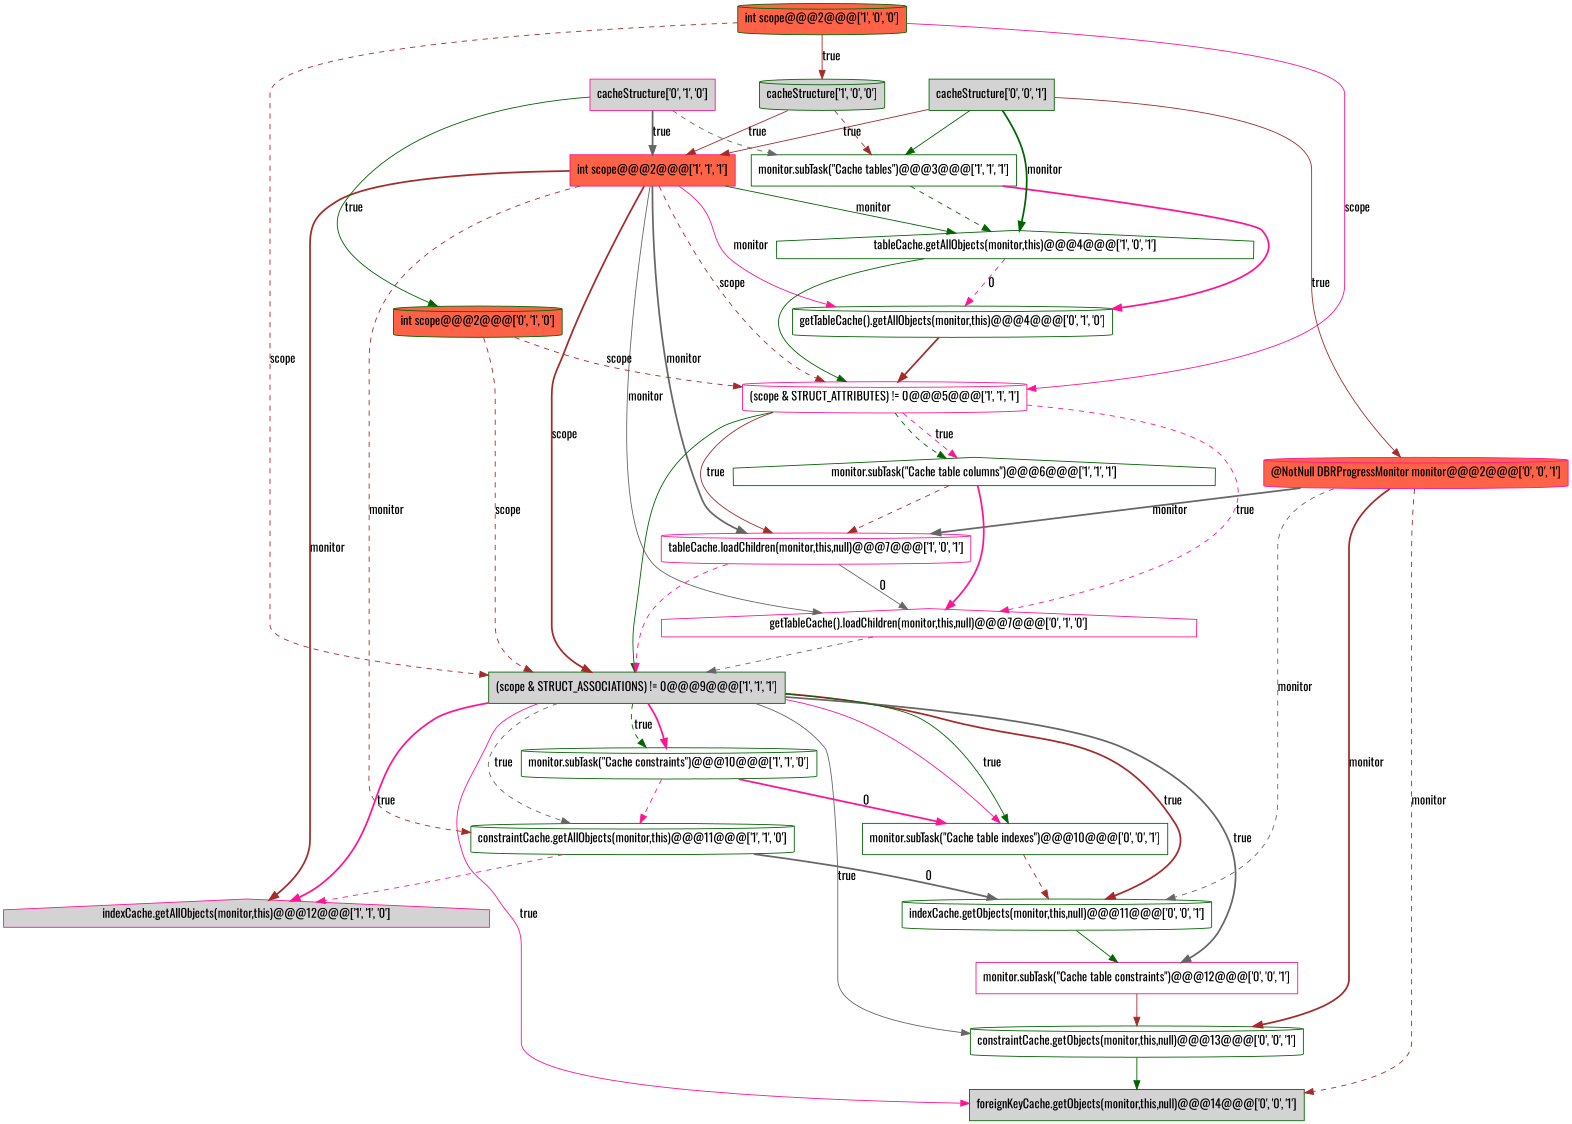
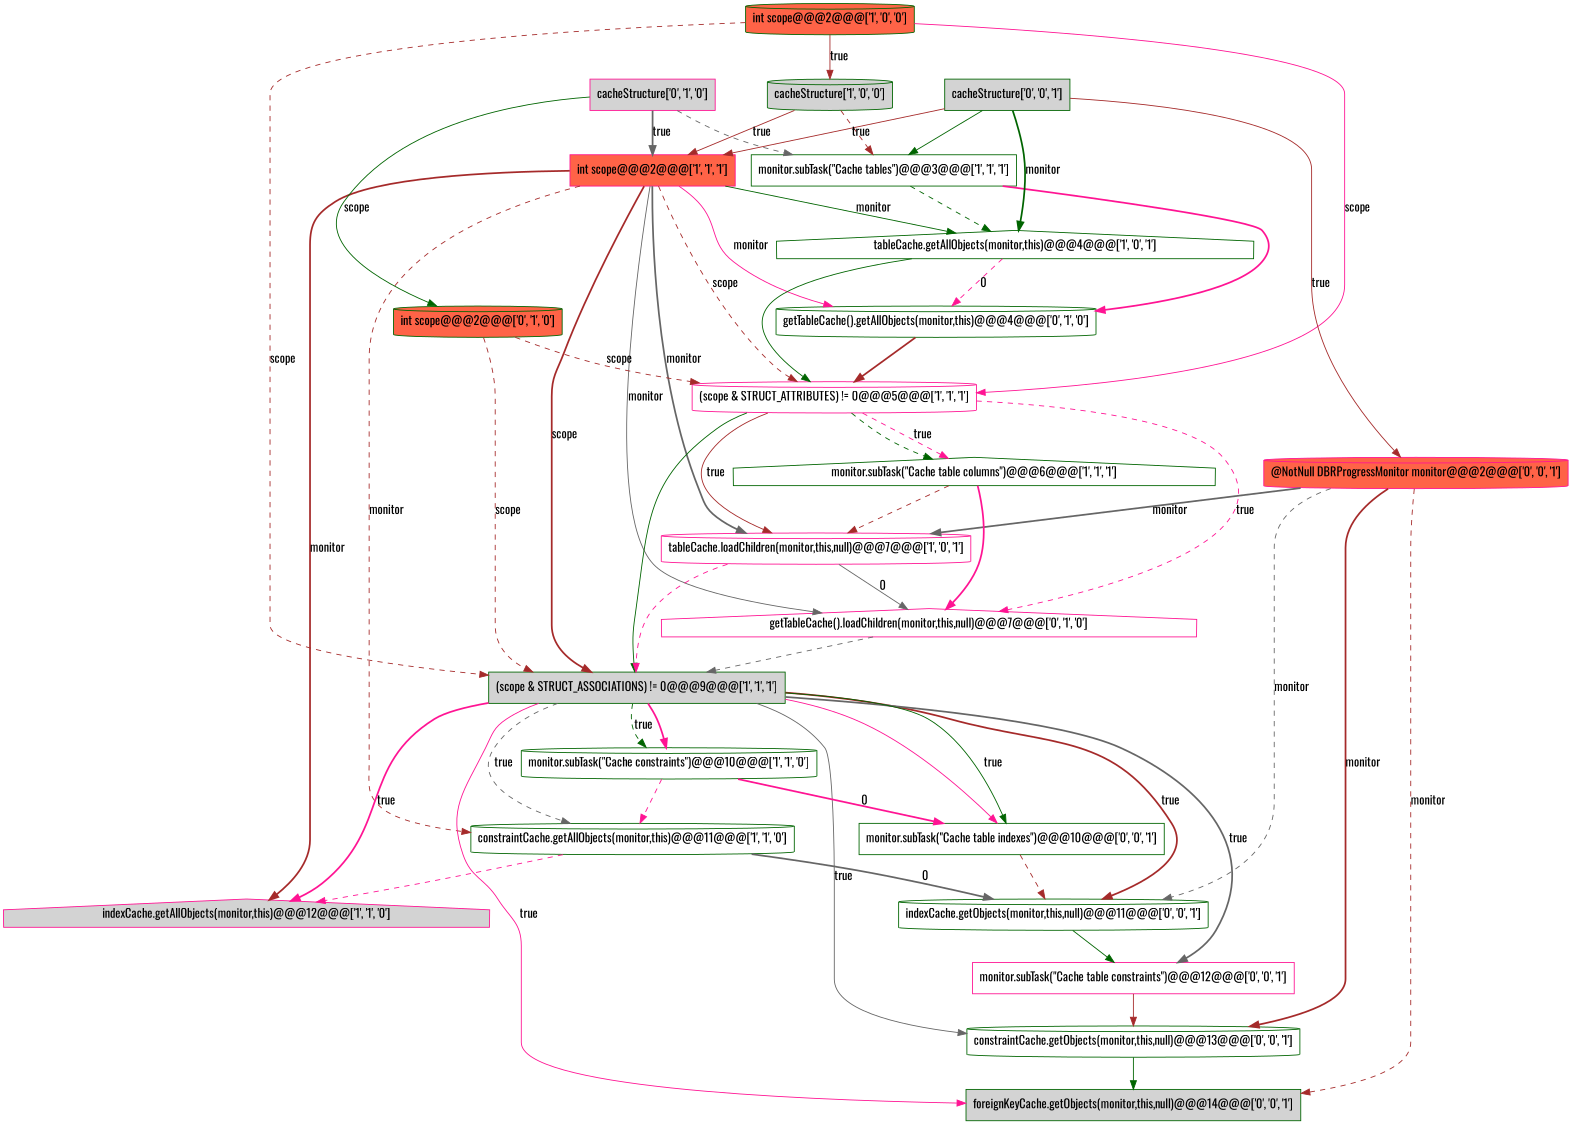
  digraph {
    fontname=Oswald
    node [color=darkgreen fillcolor=white fontname=Oswald shape=cylinder style=filled]
    edge [color=brown fontname=Oswald style=dashed]
    n1 [fillcolor=lightgray label="cacheStructure['1', '0', '0']"]
    n2 [label="monitor.subTask(\"Cache tables\")@@@3@@@['1', '1', '1']" shape=box]
    n3 [color=deeppink fillcolor=tomato label="int scope@@@2@@@['1', '1', '1']" shape=box]
    n4 [label="tableCache.getAllObjects(monitor,this)@@@4@@@['1', '0', '1']" shape=house]
    n5 [label="getTableCache().getAllObjects(monitor,this)@@@4@@@['0', '1', '0']"]
    n6 [color=deeppink label="(scope & STRUCT_ATTRIBUTES) != 0@@@5@@@['1', '1', '1']"]
    n7 [color=deeppink label="tableCache.loadChildren(monitor,this,null)@@@7@@@['1', '0', '1']"]
    n8 [color=deeppink label="getTableCache().loadChildren(monitor,this,null)@@@7@@@['0', '1', '0']" shape=house]
    n9 [label="constraintCache.getAllObjects(monitor,this)@@@11@@@['1', '1', '0']"]
    n10 [fillcolor=lightgray label="(scope & STRUCT_ASSOCIATIONS) != 0@@@9@@@['1', '1', '1']" shape=box]
    n11 [color=deeppink fillcolor=lightgray label="indexCache.getAllObjects(monitor,this)@@@12@@@['1', '1', '0']" shape=house]
    n12 [fillcolor=tomato label="int scope@@@2@@@['1', '0', '0']"]
    n13 [fillcolor=lightgray label="cacheStructure['0', '0', '1']" shape=box]
    n14 [color=deeppink fillcolor=tomato label="@NotNull DBRProgressMonitor monitor@@@2@@@['0', '0', '1']"]
    n15 [label="indexCache.getObjects(monitor,this,null)@@@11@@@['0', '0', '1']"]
    n16 [fillcolor=lightgray label="foreignKeyCache.getObjects(monitor,this,null)@@@14@@@['0', '0', '1']" shape=box]
    n17 [label="constraintCache.getObjects(monitor,this,null)@@@13@@@['0', '0', '1']"]
    n18 [color=deeppink label="monitor.subTask(\"Cache table constraints\")@@@12@@@['0', '0', '1']" shape=box]
    n19 [label="monitor.subTask(\"Cache table columns\")@@@6@@@['1', '1', '1']" shape=house]
    n20 [label="monitor.subTask(\"Cache table indexes\")@@@10@@@['0', '0', '1']" shape=box]
    n21 [color=deeppink fillcolor=lightgray label="cacheStructure['0', '1', '0']" shape=box]
    n22 [fillcolor=tomato label="int scope@@@2@@@['0', '1', '0']"]
    n23 [label="monitor.subTask(\"Cache constraints\")@@@10@@@['1', '1', '0']"]
    n1 -> n2
    n1 -> n3 [label=true style=solid]
    n2 -> n4 [color=darkgreen]
    n2 -> n5 [color=deeppink style=bold]
    n3 -> n4 [color=darkgreen label=monitor style=solid]
    n3 -> n5 [color=deeppink label=monitor style=solid]
    n3 -> n6 [label=scope]
    n3 -> n7 [color=gray40 label=monitor style=bold]
    n3 -> n8 [color=gray40 label=monitor style=solid]
    n3 -> n9 [label=monitor]
    n3 -> n10 [label=scope style=bold]
    n3 -> n11 [label=monitor style=bold]
    n4 -> n5 [color=deeppink label=0]
    n4 -> n6 [color=darkgreen style=solid]
    n5 -> n6 [style=bold]
    n6 -> n7 [label=true style=solid]
    n6 -> n8 [color=deeppink label=true]
    n6 -> n10 [color=darkgreen style=solid]
    n6 -> n19 [color=deeppink label=true]
    n6 -> n19 [color=darkgreen]
    n7 -> n8 [color=gray40 label=0 style=solid]
    n7 -> n10 [color=deeppink]
    n8 -> n10 [color=gray40]
    n9 -> n11 [color=deeppink]
    n9 -> n15 [color=gray40 label=0 style=bold]
    n10 -> n9 [color=gray40 label=true]
    n10 -> n11 [color=deeppink label=true style=bold]
    n10 -> n15 [label=true style=bold]
    n10 -> n16 [color=deeppink label=true style=solid]
    n10 -> n17 [color=gray40 label=true style=solid]
    n10 -> n18 [color=gray40 label=true style=bold]
    n10 -> n20 [color=darkgreen label=true style=solid]
    n10 -> n20 [color=deeppink style=solid]
    n10 -> n23 [color=deeppink style=bold]
    n10 -> n23 [color=darkgreen label=true]
    n12 -> n1 [label=true style=solid]
    n12 -> n6 [color=deeppink label=scope style=solid]
    n12 -> n10 [label=scope]
    n13 -> n2 [color=darkgreen style=solid]
    n13 -> n3 [label=true style=solid]
    n13 -> n4 [color=darkgreen label=monitor style=bold]
    n13 -> n14 [label=true style=solid]
    n14 -> n7 [color=gray40 label=monitor style=bold]
    n14 -> n15 [color=gray40 label=monitor]
    n14 -> n16 [label=monitor]
    n14 -> n17 [label=monitor style=bold]
    n15 -> n18 [color=darkgreen style=solid]
    n17 -> n16 [color=darkgreen style=solid]
    n18 -> n17 [style=solid]
    n19 -> n7
    n19 -> n8 [color=deeppink style=bold]
    n20 -> n15
    n21 -> n2 [color=gray40]
    n21 -> n3 [color=gray40 label=true style=bold]
-   n21 -> n22 [color=darkgreen label=true style=solid]
+   n21 -> n22 [color=darkgreen label=scope style=solid]
    n22 -> n6 [label=scope]
    n22 -> n10 [label=scope]
    n23 -> n9 [color=deeppink]
    n23 -> n20 [color=deeppink label=0 style=bold]
  }
